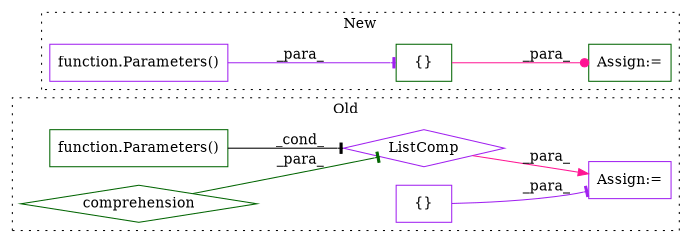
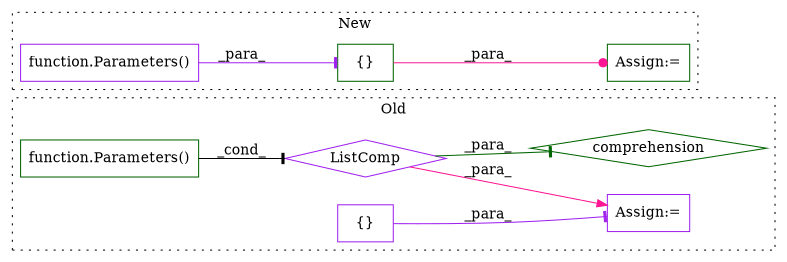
  digraph {
    rankdir=LR
    node [a=75 l=3 shape=box color=purple]
    edge [color=deeppink arrowhead=tee]
    n1 [a=106 l=36 label=ListComp s=417 shape=diamond]
    n2 [l=18 label="function.Parameters()" s=418 color=darkgreen]
    n3 [a=45 label=comprehension s=437 shape=diamond color=darkgreen]
    n4 [a=68 label="Assign:=" s=1357]
    n5 [a=59 l="1,0" label="{}" s="606,615"]
    n6 [l=49 label="function.Parameters()" s=681]
    n7 [a=59 l="1,0" label="{}" s="680,730" color=darkgreen]
    n8 [a=68 label="Assign:=" s=1196 color=darkgreen]
    subgraph cluster_1 {
      label=Old
      style=dotted
      n1
      n2
      n3
      n4
      n5
    }
    subgraph cluster_2 {
      label=New
      style=dotted
      n6
      n7
      n8
    }
    n1 -> n4 [label=_para_ arrowhead=normal]
    n2 -> n1 [label=_cond_ color=black]
-   n3 -> n1 [label=_para_ color=darkgreen]
+   n1 -> n3 [label=_para_ color=darkgreen]
    n5 -> n4 [label=_para_ color=purple]
    n6 -> n7 [label=_para_ color=purple]
    n7 -> n8 [label=_para_ arrowhead=dot]
  }
